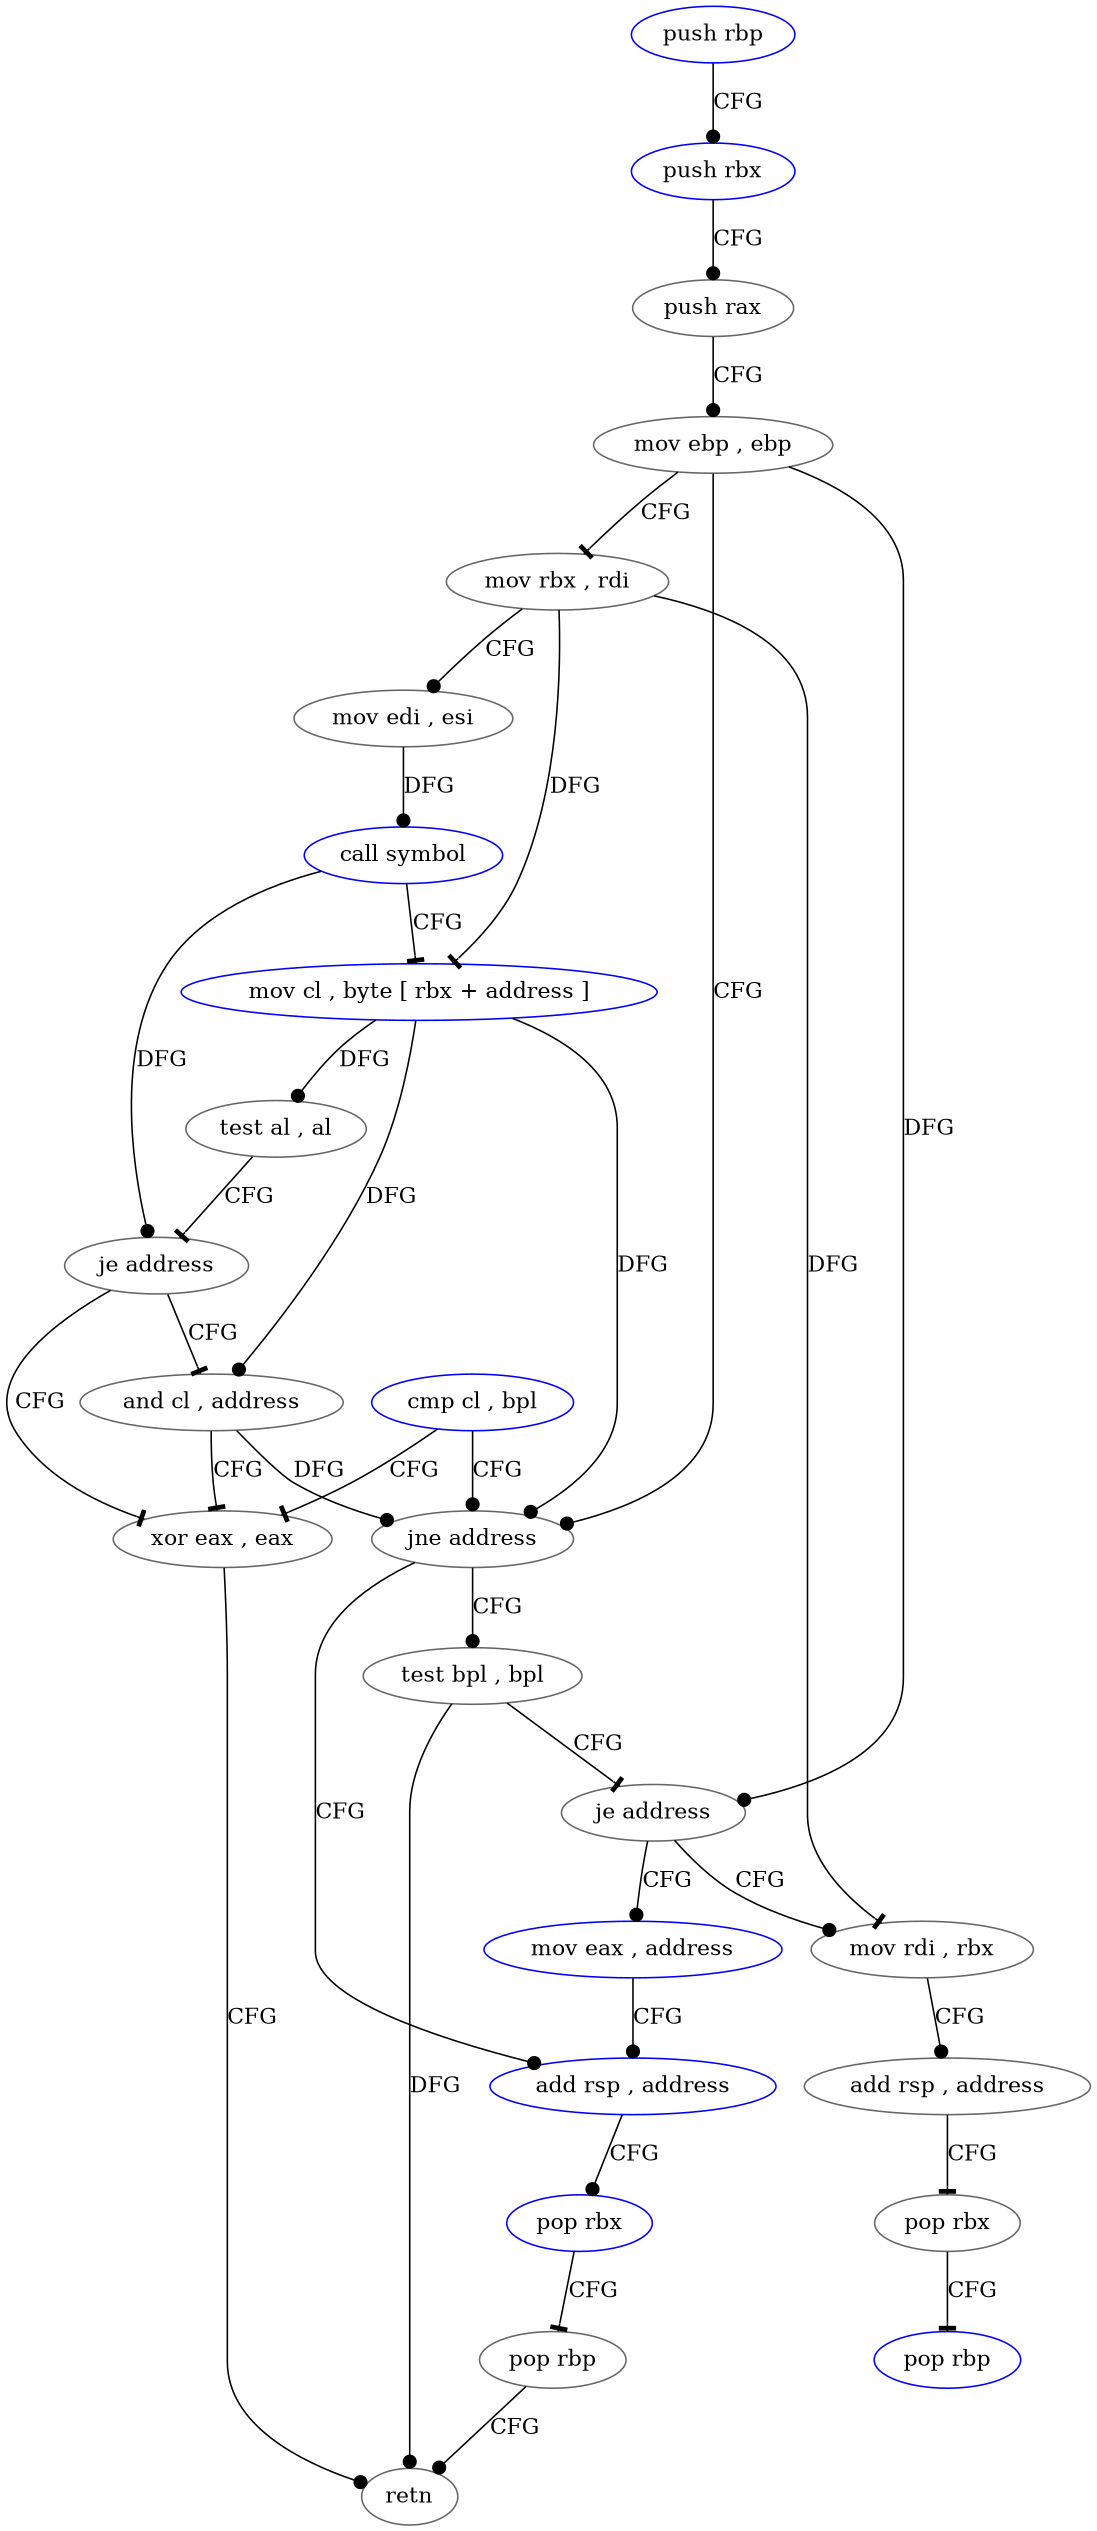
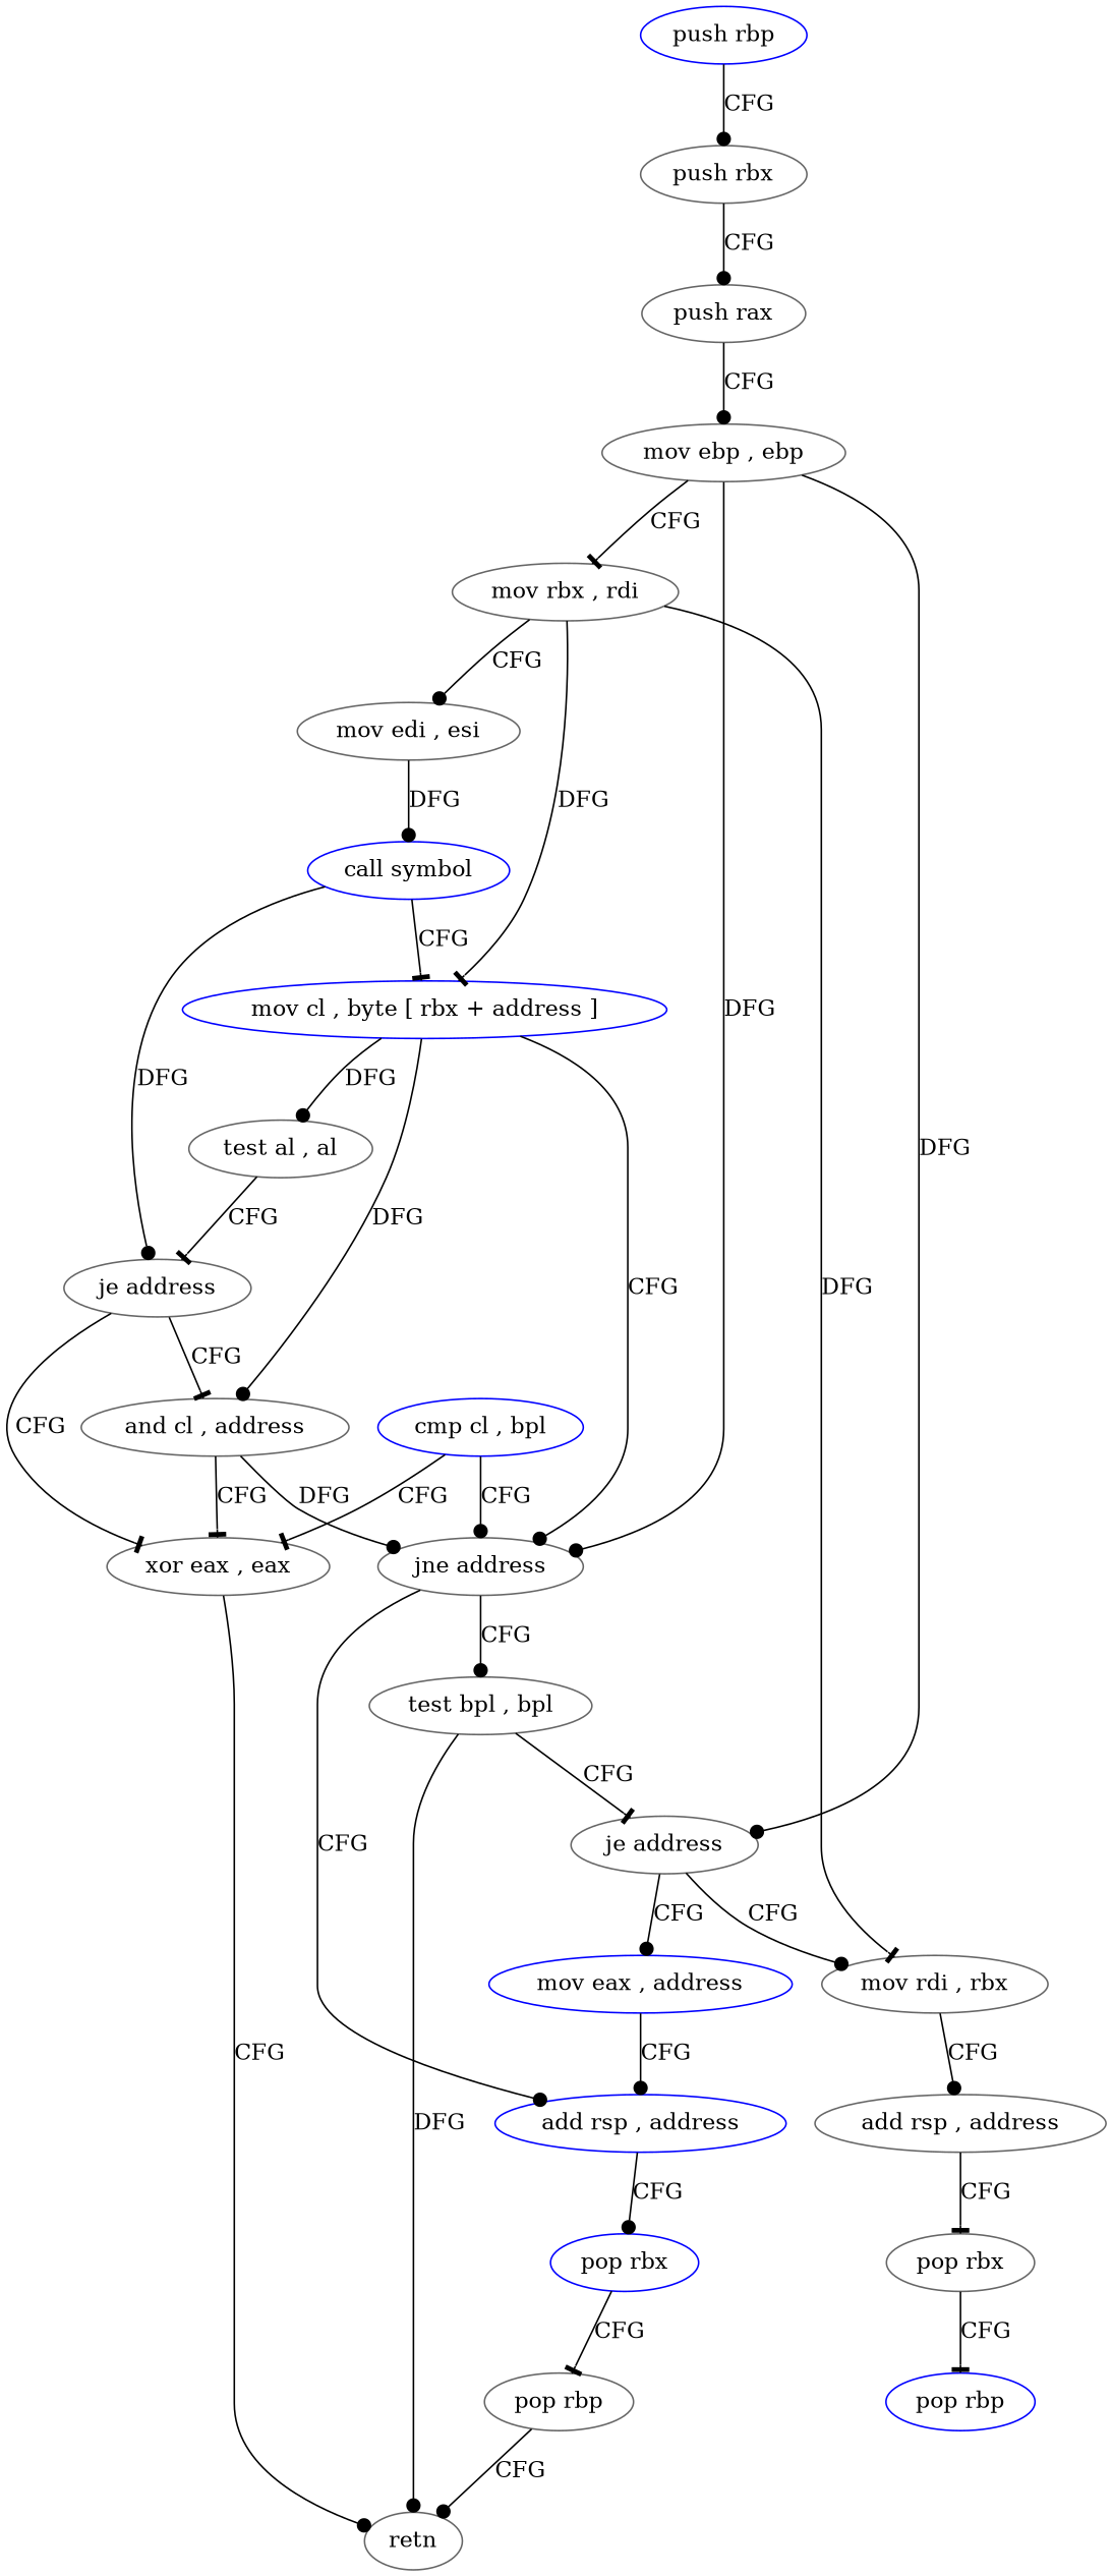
  digraph {
    node [color=gray40]
    edge [arrowhead=dot]
    n1 [color=blue label="push rbp"]
-   n2 [color=blue label="push rbx"]
+   n2 [label="push rbx"]
    n3 [label="push rax"]
    n4 [label="mov ebp , ebp"]
    n5 [label="mov rbx , rdi"]
    n6 [label="jne address"]
    n7 [label="je address"]
    n8 [label="mov edi , esi"]
    n9 [color=blue label="mov cl , byte [ rbx + address ]"]
    n10 [label="mov rdi , rbx"]
    n11 [color=blue label="add rsp , address"]
    n12 [label="test bpl , bpl"]
    n13 [color=blue label="mov eax , address"]
    n14 [color=blue label="call symbol"]
    n15 [label="test al , al"]
    n16 [label="and cl , address"]
    n17 [label="add rsp , address"]
    n18 [label="je address"]
    n19 [label="xor eax , eax"]
    n20 [label=retn]
    n21 [color=blue label="cmp cl , bpl"]
    n22 [color=blue label="pop rbx"]
    n23 [label="pop rbp"]
    n24 [label="pop rbx"]
    n25 [color=blue label="pop rbp"]
    n1 -> n2 [label=CFG]
    n2 -> n3 [label=CFG]
    n3 -> n4 [label=CFG]
    n4 -> n5 [arrowhead=tee label=CFG]
-   n4 -> n6 [label=CFG]
+   n4 -> n6 [label=DFG]
    n4 -> n7 [label=DFG]
    n5 -> n8 [label=CFG]
    n5 -> n9 [arrowhead=tee label=DFG]
    n5 -> n10 [arrowhead=tee label=DFG]
    n6 -> n11 [label=CFG]
    n6 -> n12 [label=CFG]
    n7 -> n10 [label=CFG]
    n7 -> n13 [label=CFG]
    n8 -> n14 [label=DFG]
-   n9 -> n6 [label=DFG]
+   n9 -> n6 [label=CFG]
    n9 -> n15 [label=DFG]
    n9 -> n16 [label=DFG]
    n10 -> n17 [label=CFG]
    n11 -> n22 [label=CFG]
    n12 -> n7 [arrowhead=tee label=CFG]
    n12 -> n20 [label=DFG]
    n13 -> n11 [label=CFG]
    n14 -> n9 [arrowhead=tee label=CFG]
    n14 -> n18 [label=DFG]
    n15 -> n18 [arrowhead=tee label=CFG]
    n16 -> n6 [label=DFG]
    n16 -> n19 [arrowhead=tee label=CFG]
    n17 -> n24 [arrowhead=tee label=CFG]
    n18 -> n16 [arrowhead=tee label=CFG]
    n18 -> n19 [arrowhead=tee label=CFG]
    n19 -> n20 [label=CFG]
    n21 -> n6 [label=CFG]
    n21 -> n19 [arrowhead=tee label=CFG]
    n22 -> n23 [arrowhead=tee label=CFG]
    n23 -> n20 [label=CFG]
    n24 -> n25 [arrowhead=tee label=CFG]
  }
